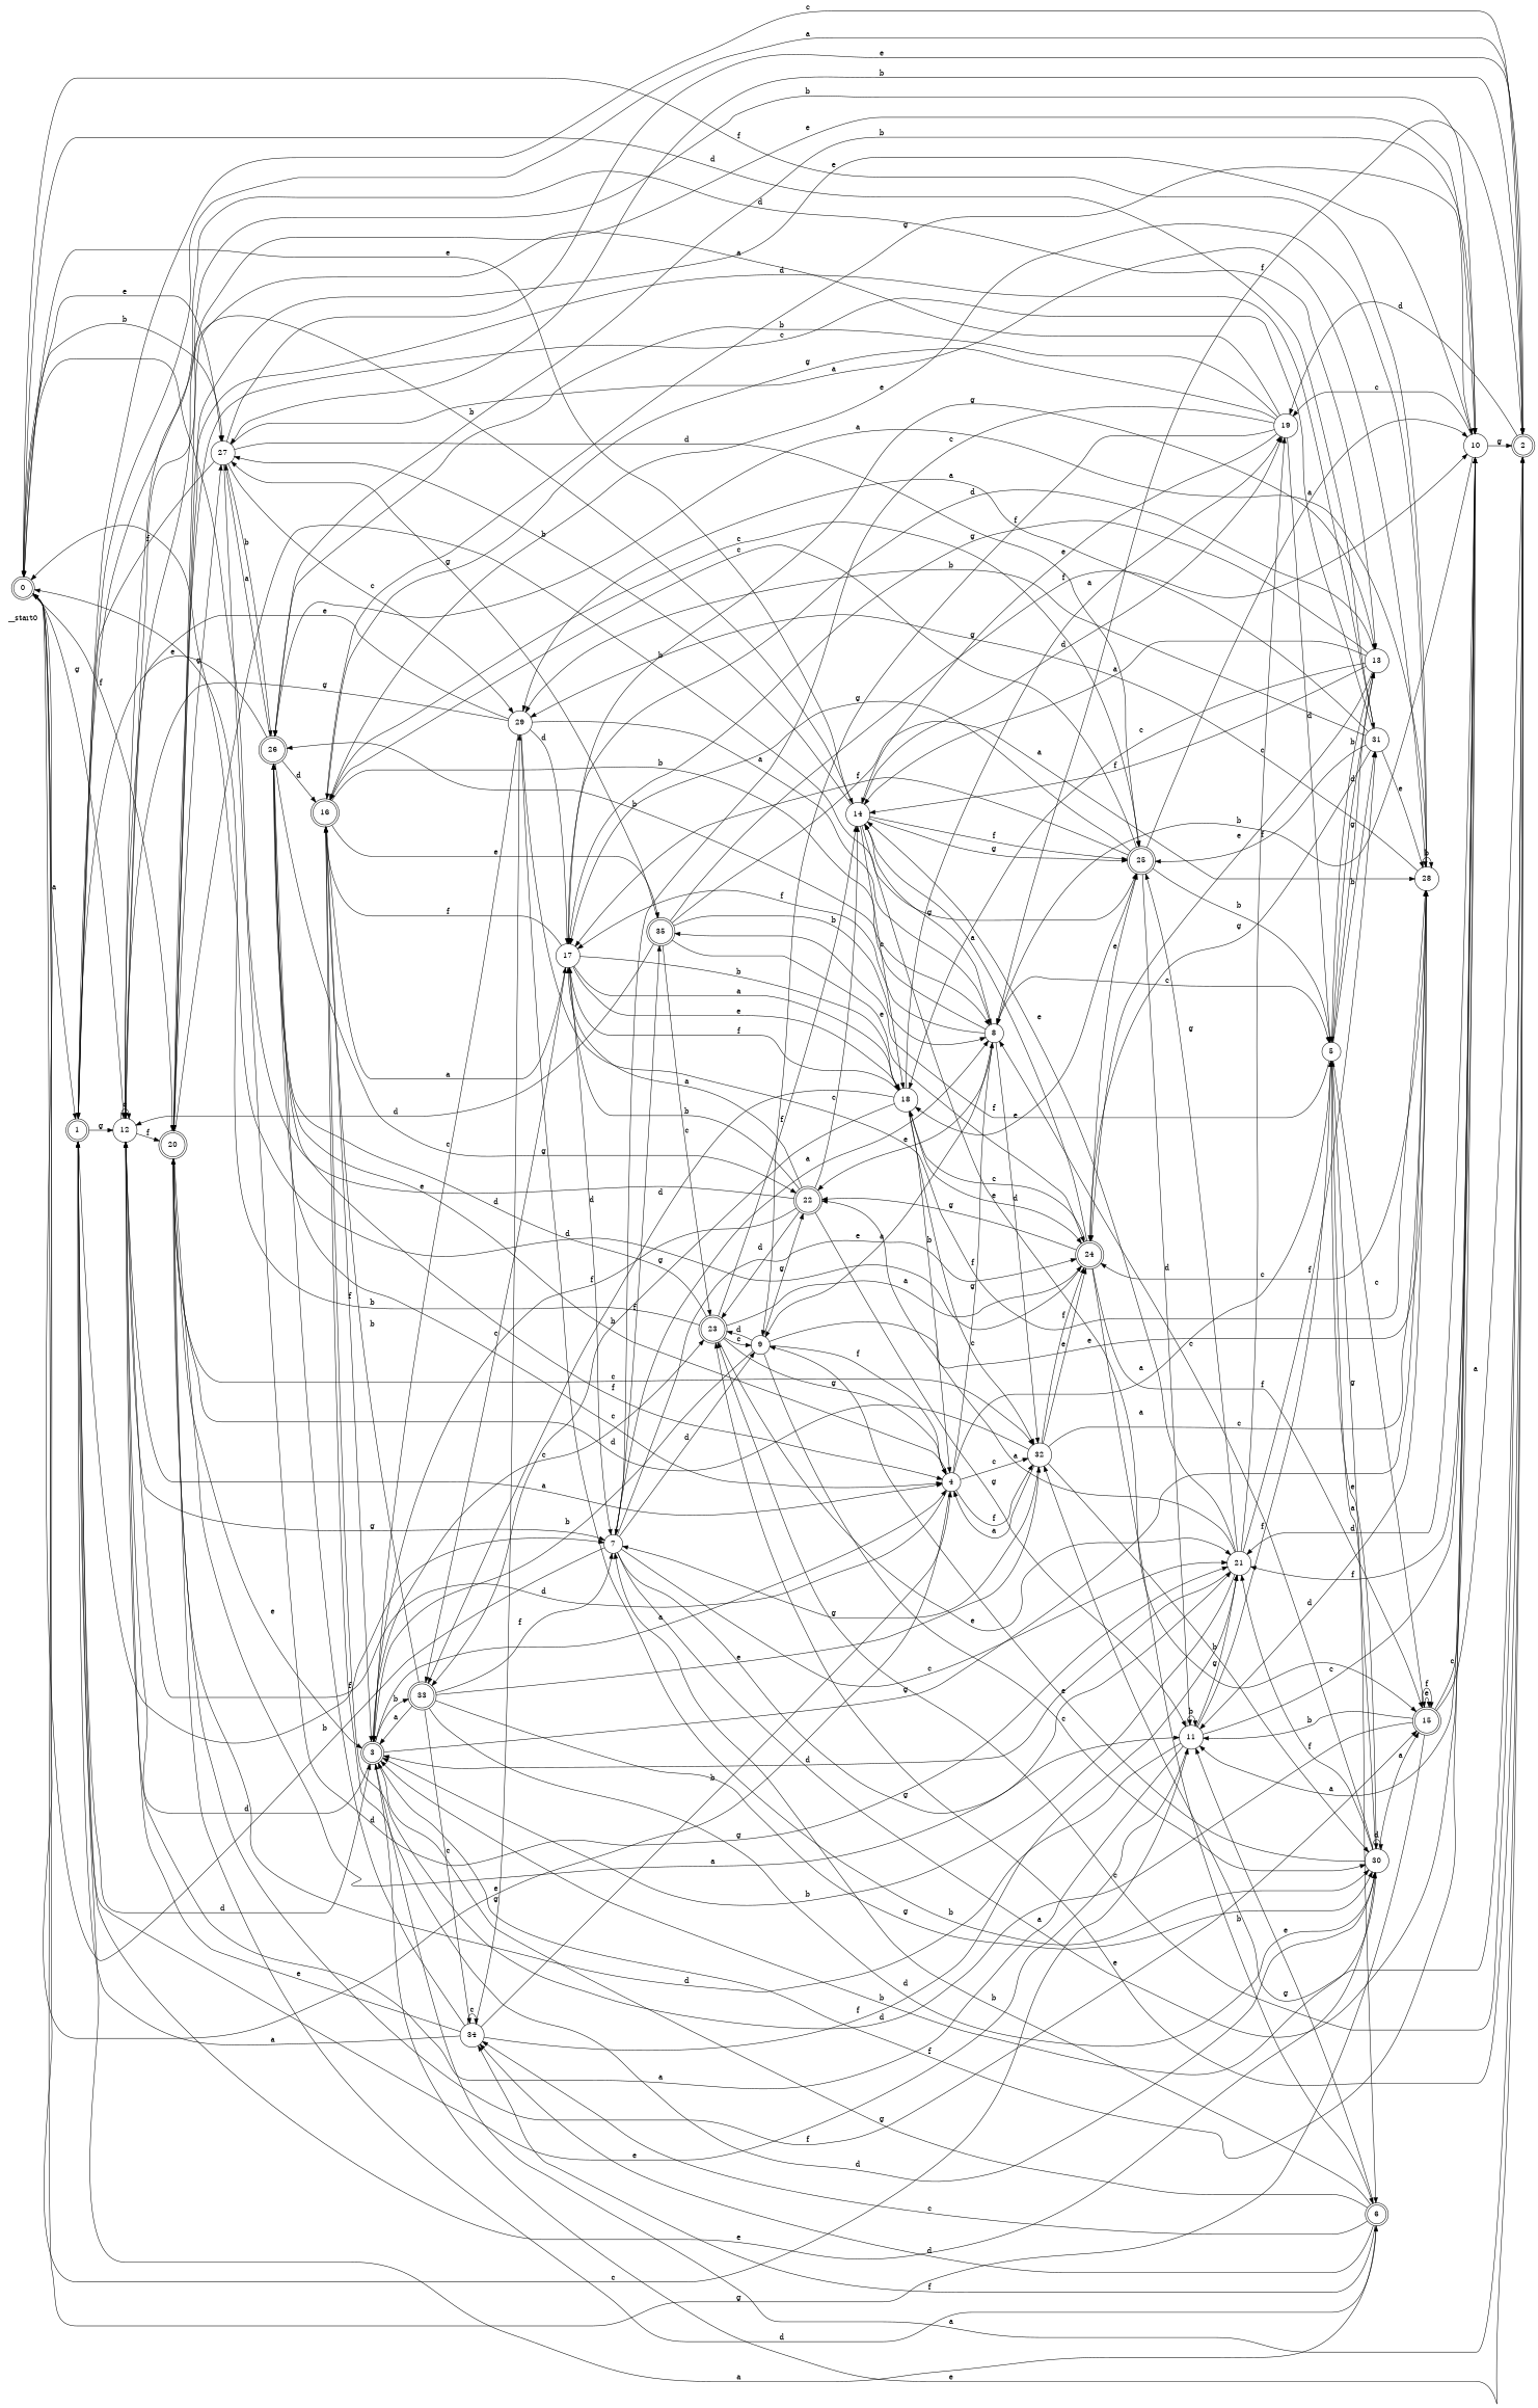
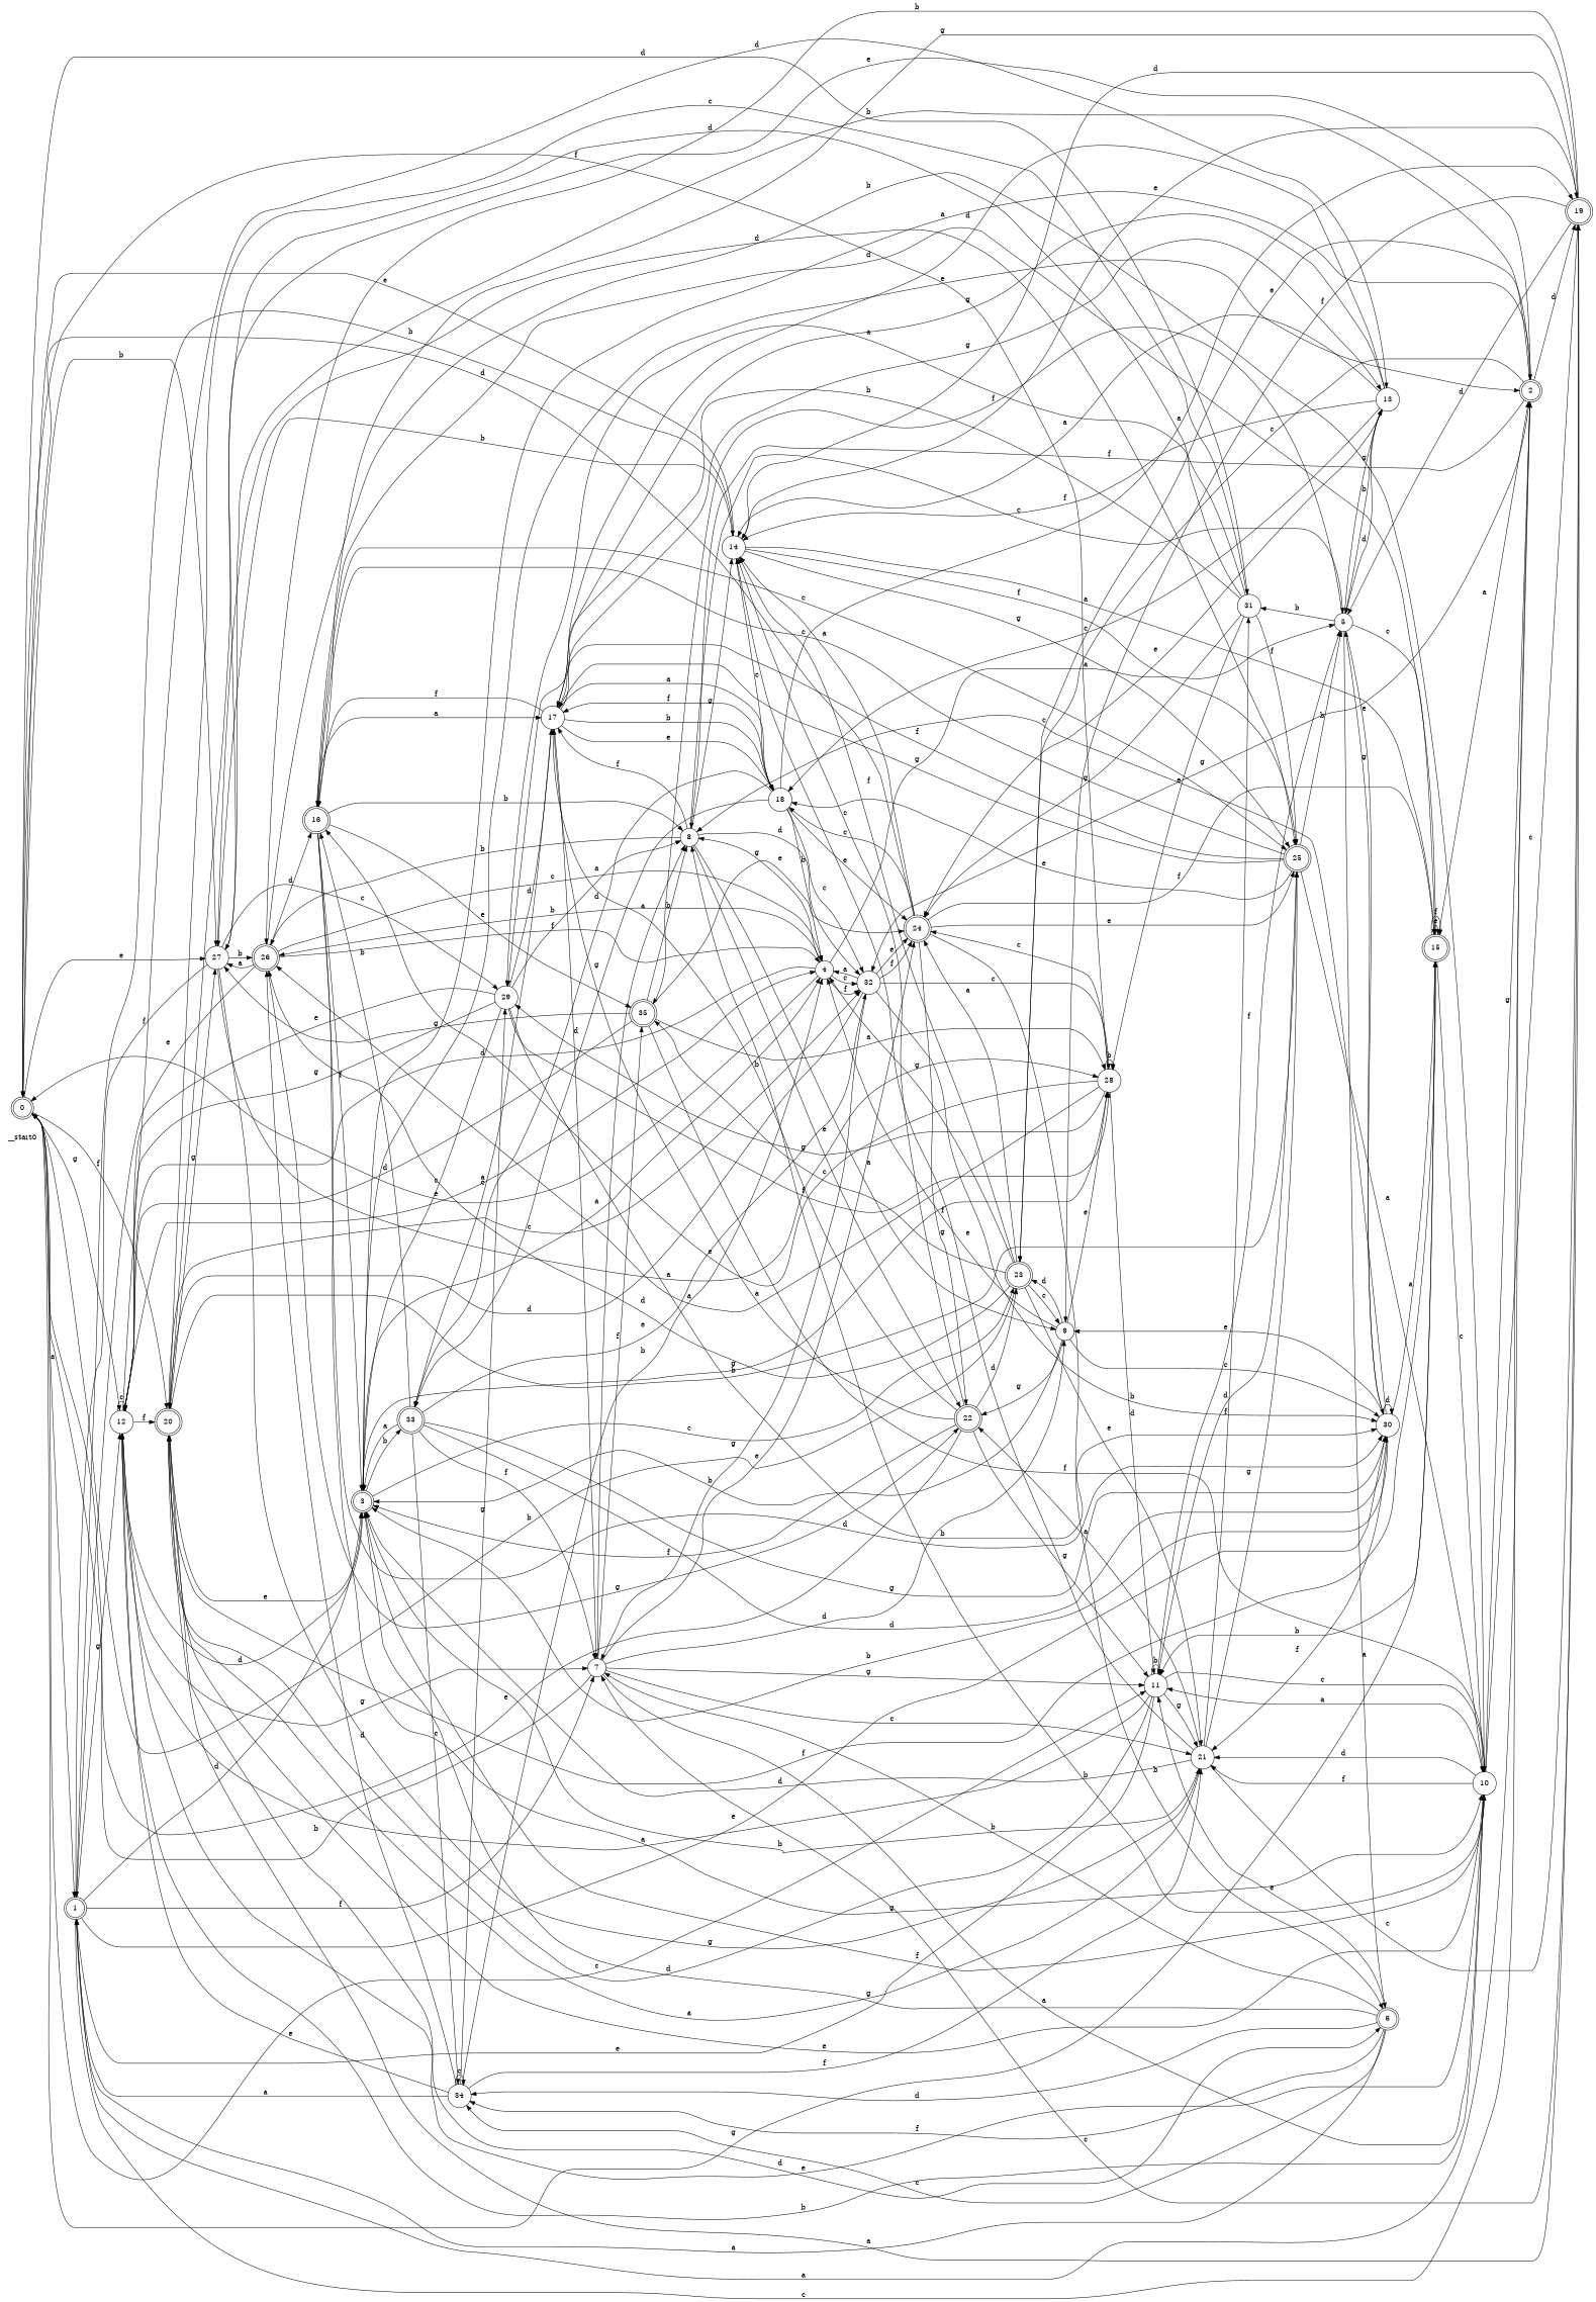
  digraph {
    rankdir=LR
    node [shape=circle color=black fillcolor=white style=filled]
    __start0 [shape=none color="" fillcolor="" style=""]
    n2 [label=0 shape=doublecircle style="rounded,filled"]
    n3 [label=1 shape=doublecircle style="rounded,filled"]
    n4 [label=11]
    n5 [label=12]
    n6 [label=20 shape=doublecircle style="rounded,filled"]
    n7 [label=27]
    n8 [label=31]
    n9 [label=2 shape=doublecircle style="rounded,filled"]
    n10 [label=3 shape=doublecircle style="rounded,filled"]
    n11 [label=14]
    n12 [label=30]
    n13 [label=7]
    n14 [label=10]
    n15 [label=5]
    n16 [label=21]
    n17 [label=4]
    n18 [label=13]
    n19 [label=32]
    n20 [label=6 shape=doublecircle style="rounded,filled"]
    n21 [label=15 shape=doublecircle style="rounded,filled"]
    n22 [label=25 shape=doublecircle style="rounded,filled"]
    n23 [label=29]
    n24 [label=28]
    n25 [label=26 shape=doublecircle style="rounded,filled"]
    n26 [label=24 shape=doublecircle style="rounded,filled"]
    n27 [label=8]
-   n28 [label=19 style="rounded,filled"]
+   n28 [label=19 shape=doublecircle style="rounded,filled"]
    n29 [label=23 shape=doublecircle style="rounded,filled"]
    n30 [label=33 shape=doublecircle style="rounded,filled"]
    n31 [label=18]
    n32 [label=17]
    n33 [label=9]
    n34 [label=22 shape=doublecircle style="rounded,filled"]
    n35 [label=16 shape=doublecircle style="rounded,filled"]
    n36 [label=34]
    n37 [label=35 shape=doublecircle style="rounded,filled"]
    n2 -> n3 [label=a]
    n2 -> n4 [label=c]
    n2 -> n5 [label=g]
    n2 -> n6 [label=f]
    n2 -> n7 [label=b]
    n2 -> n7 [label=e]
    n2 -> n8 [label=d]
    n3 -> n5 [label=g]
    n3 -> n9 [label=a]
    n3 -> n9 [label=c]
    n3 -> n10 [label=d]
    n3 -> n11 [label=b]
    n3 -> n12 [label=e]
    n3 -> n13 [label=f]
    n4 -> n3 [label=e]
    n4 -> n4 [label=b]
    n4 -> n5 [label=a]
    n4 -> n6 [label=d]
    n4 -> n14 [label=c]
    n4 -> n15 [label=f]
    n4 -> n16 [label=g]
    n5 -> n5 [label=c]
    n5 -> n6 [label=f]
    n5 -> n13 [label=g]
    n5 -> n14 [label=b]
    n5 -> n14 [label=e]
    n5 -> n17 [label=a]
    n5 -> n18 [label=d]
    n6 -> n7 [label=g]
    n6 -> n10 [label=e]
    n6 -> n16 [label=a]
    n6 -> n19 [label=c]
    n6 -> n20 [label=d]
    n6 -> n21 [label=f]
    n6 -> n22 [label=b]
    n7 -> n3 [label=f]
    n7 -> n9 [label=e]
    n7 -> n16 [label=g]
    n7 -> n22 [label=d]
    n7 -> n23 [label=c]
    n7 -> n24 [label=a]
    n7 -> n25 [label=b]
    n8 -> n6 [label=c]
    n8 -> n6 [label=d]
    n8 -> n22 [label=f]
    n8 -> n23 [label=a]
    n8 -> n23 [label=b]
    n8 -> n24 [label=e]
    n8 -> n26 [label=g]
    n9 -> n7 [label=b]
    n9 -> n10 [label=a]
    n9 -> n19 [label=g]
    n9 -> n27 [label=f]
    n9 -> n28 [label=d]
    n9 -> n29 [label=c]
    n9 -> n29 [label=e]
    n10 -> n5 [label=d]
    n10 -> n9 [label=e]
    n10 -> n14 [label=f]
    n10 -> n17 [label=a]
    n10 -> n24 [label=g]
    n10 -> n29 [label=c]
    n10 -> n30 [label=b]
    n11 -> n2 [label=e]
    n11 -> n7 [label=b]
    n11 -> n21 [label=a]
    n11 -> n22 [label=f]
    n11 -> n22 [label=g]
    n11 -> n28 [label=d]
    n11 -> n31 [label=c]
    n12 -> n10 [label=b]
    n12 -> n12 [label=d]
    n12 -> n15 [label=g]
    n12 -> n16 [label=f]
    n12 -> n21 [label=a]
    n12 -> n27 [label=c]
    n12 -> n33 [label=e]
    n13 -> n2 [label=b]
    n13 -> n4 [label=g]
    n13 -> n14 [label=a]
    n13 -> n16 [label=c]
    n13 -> n26 [label=e]
    n13 -> n27 [label=a]
    n13 -> n33 [label=d]
    n13 -> n37 [label=f]
    n14 -> n4 [label=a]
    n14 -> n6 [label=e]
    n14 -> n9 [label=g]
    n14 -> n16 [label=d]
    n14 -> n16 [label=f]
    n14 -> n27 [label=b]
    n14 -> n28 [label=c]
    n15 -> n8 [label=b]
    n15 -> n12 [label=e]
    n15 -> n18 [label=d]
    n15 -> n18 [label=g]
    n15 -> n20 [label=a]
    n15 -> n21 [label=c]
    n15 -> n37 [label=f]
    n16 -> n8 [label=f]
    n16 -> n10 [label=b]
    n16 -> n10 [label=d]
    n16 -> n11 [label=e]
    n16 -> n22 [label=g]
    n16 -> n28 [label=c]
    n16 -> n34 [label=a]
    n17 -> n2 [label=e]
    n17 -> n5 [label=d]
    n17 -> n15 [label=a]
    n17 -> n19 [label=c]
    n17 -> n19 [label=f]
    n17 -> n25 [label=b]
    n17 -> n27 [label=g]
    n18 -> n11 [label=a]
    n18 -> n11 [label=f]
    n18 -> n15 [label=b]
    n18 -> n26 [label=e]
    n18 -> n31 [label=c]
    n18 -> n32 [label=d]
    n18 -> n32 [label=g]
    n19 -> n6 [label=d]
    n19 -> n12 [label=b]
    n19 -> n13 [label=g]
    n19 -> n17 [label=a]
    n19 -> n24 [label=c]
    n19 -> n26 [label=e]
    n19 -> n26 [label=f]
    n20 -> n3 [label=a]
    n20 -> n4 [label=e]
    n20 -> n10 [label=g]
    n20 -> n13 [label=b]
    n20 -> n36 [label=c]
    n20 -> n36 [label=d]
    n20 -> n36 [label=f]
    n21 -> n2 [label=g]
    n21 -> n4 [label=b]
    n21 -> n9 [label=a]
    n21 -> n14 [label=c]
    n21 -> n21 [label=e]
    n21 -> n21 [label=f]
    n21 -> n35 [label=d]
    n22 -> n4 [label=d]
    n22 -> n14 [label=a]
    n22 -> n15 [label=b]
    n22 -> n31 [label=e]
    n22 -> n32 [label=f]
    n22 -> n32 [label=g]
    n22 -> n35 [label=c]
    n23 -> n5 [label=e]
    n23 -> n5 [label=g]
    n23 -> n10 [label=c]
    n23 -> n12 [label=b]
    n23 -> n24 [label=f]
    n23 -> n27 [label=a]
    n23 -> n32 [label=d]
    n24 -> n2 [label=f]
    n24 -> n4 [label=d]
    n24 -> n23 [label=g]
    n24 -> n24 [label=b]
    n24 -> n25 [label=a]
    n24 -> n26 [label=c]
    n24 -> n35 [label=e]
    n25 -> n3 [label=e]
    n25 -> n7 [label=a]
    n25 -> n14 [label=b]
    n25 -> n17 [label=c]
    n25 -> n17 [label=f]
    n25 -> n34 [label=g]
    n25 -> n35 [label=d]
    n26 -> n2 [label=d]
    n26 -> n11 [label=a]
    n26 -> n20 [label=b]
    n26 -> n21 [label=f]
    n26 -> n22 [label=e]
    n26 -> n31 [label=c]
    n26 -> n34 [label=g]
    n27 -> n11 [label=g]
    n27 -> n15 [label=c]
    n27 -> n19 [label=d]
    n27 -> n25 [label=b]
    n27 -> n32 [label=f]
    n27 -> n33 [label=a]
    n27 -> n34 [label=e]
    n28 -> n6 [label=a]
    n28 -> n11 [label=e]
    n28 -> n13 [label=c]
    n28 -> n15 [label=d]
    n28 -> n25 [label=b]
    n28 -> n33 [label=f]
    n28 -> n35 [label=g]
    n29 -> n2 [label=b]
    n29 -> n11 [label=f]
    n29 -> n16 [label=e]
    n29 -> n17 [label=g]
    n29 -> n25 [label=d]
    n29 -> n26 [label=a]
    n29 -> n33 [label=c]
    n30 -> n10 [label=a]
    n30 -> n12 [label=d]
    n30 -> n12 [label=g]
    n30 -> n13 [label=f]
    n30 -> n19 [label=e]
    n30 -> n35 [label=b]
    n30 -> n36 [label=c]
    n31 -> n17 [label=b]
    n31 -> n19 [label=c]
    n31 -> n26 [label=e]
    n31 -> n28 [label=a]
    n31 -> n30 [label=d]
    n31 -> n30 [label=g]
    n31 -> n32 [label=f]
    n32 -> n13 [label=d]
    n32 -> n18 [label=g]
    n32 -> n30 [label=c]
    n32 -> n31 [label=a]
    n32 -> n31 [label=b]
    n32 -> n31 [label=e]
    n32 -> n35 [label=f]
    n33 -> n10 [label=b]
    n33 -> n12 [label=c]
    n33 -> n17 [label=f]
    n33 -> n24 [label=e]
    n33 -> n29 [label=d]
    n33 -> n34 [label=g]
    n34 -> n2 [label=e]
    n34 -> n4 [label=g]
    n34 -> n10 [label=f]
    n34 -> n11 [label=c]
    n34 -> n29 [label=d]
    n34 -> n32 [label=a]
    n34 -> n32 [label=b]
    n35 -> n10 [label=f]
    n35 -> n12 [label=d]
    n35 -> n14 [label=g]
    n35 -> n22 [label=c]
    n35 -> n27 [label=b]
    n35 -> n32 [label=a]
    n35 -> n37 [label=e]
    n36 -> n3 [label=a]
    n36 -> n5 [label=e]
    n36 -> n16 [label=f]
    n36 -> n17 [label=b]
    n36 -> n23 [label=g]
    n36 -> n25 [label=d]
    n36 -> n36 [label=c]
    n37 -> n5 [label=d]
    n37 -> n7 [label=g]
    n37 -> n14 [label=f]
    n37 -> n24 [label=a]
    n37 -> n26 [label=e]
    n37 -> n27 [label=b]
-   n37 -> n29 [label=c]
+   n29 -> n37 [label=c]
  }
